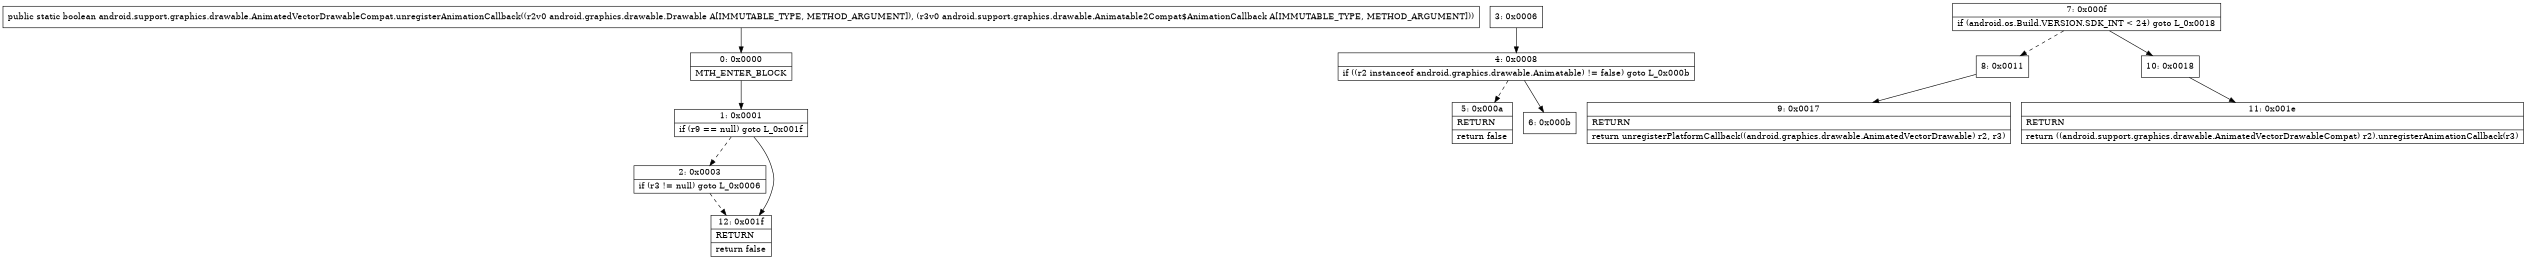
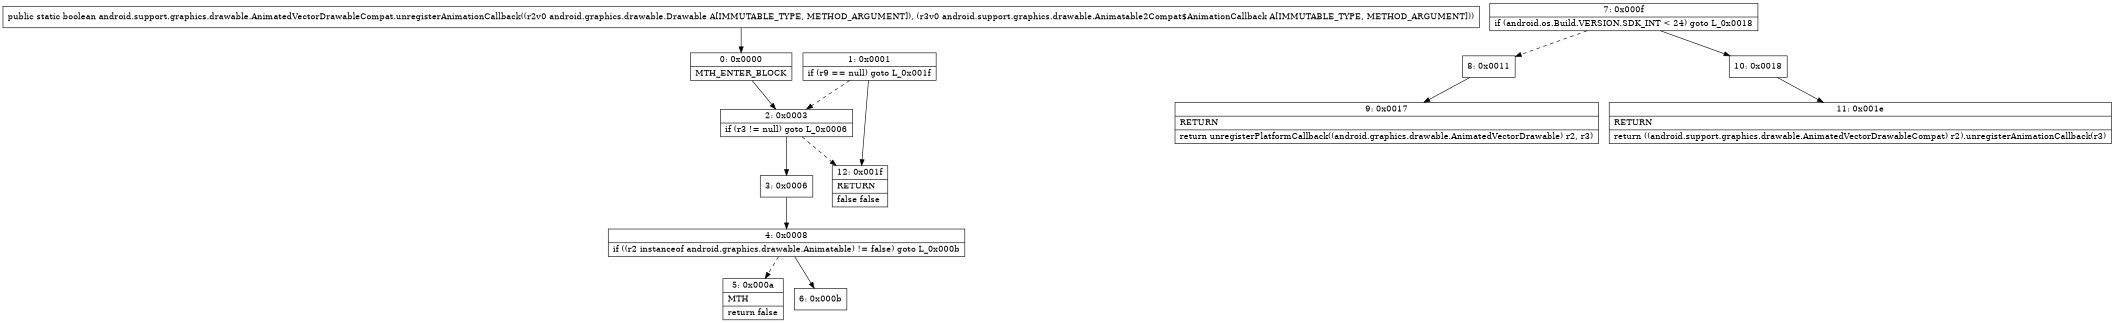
  digraph {
    node [shape=record]
    n1 [label="{0\:\ 0x0000|MTH_ENTER_BLOCK\l}"]
    n2 [label="{1\:\ 0x0001|if (r9 == null) goto L_0x001f\l}"]
    n3 [label="{2\:\ 0x0003|if (r3 != null) goto L_0x0006\l}"]
-   n4 [label="{12\:\ 0x001f|RETURN\l|return false\l}"]
+   n4 [label="{12\:\ 0x001f|RETURN\l|false false\l}"]
    n5 [label="{3\:\ 0x0006}"]
    n6 [label="{4\:\ 0x0008|if ((r2 instanceof android.graphics.drawable.Animatable) != false) goto L_0x000b\l}"]
-   n7 [label="{5\:\ 0x000a|RETURN\l|return false\l}"]
+   n7 [label="{5\:\ 0x000a|MTH\l|return false\l}"]
    n8 [label="{6\:\ 0x000b}"]
    n9 [label="{7\:\ 0x000f|if (android.os.Build.VERSION.SDK_INT \< 24) goto L_0x0018\l}"]
    n10 [label="{8\:\ 0x0011}"]
    n11 [label="{10\:\ 0x0018}"]
    n12 [label="{9\:\ 0x0017|RETURN\l|return unregisterPlatformCallback((android.graphics.drawable.AnimatedVectorDrawable) r2, r3)\l}"]
    n13 [label="{11\:\ 0x001e|RETURN\l|return ((android.support.graphics.drawable.AnimatedVectorDrawableCompat) r2).unregisterAnimationCallback(r3)\l}"]
    n14 [label="{public static boolean android.support.graphics.drawable.AnimatedVectorDrawableCompat.unregisterAnimationCallback((r2v0 android.graphics.drawable.Drawable A[IMMUTABLE_TYPE, METHOD_ARGUMENT]), (r3v0 android.support.graphics.drawable.Animatable2Compat$AnimationCallback A[IMMUTABLE_TYPE, METHOD_ARGUMENT])) }"]
-   n1 -> n2
+   n1 -> n3
    n2 -> n3 [style=dashed]
    n2 -> n4
    n3 -> n4 [style=dashed]
+   n3 -> n5
    n5 -> n6
    n6 -> n7 [style=dashed]
    n6 -> n8
    n9 -> n10 [style=dashed]
    n9 -> n11
    n10 -> n12
    n11 -> n13
    n14 -> n1
  }
